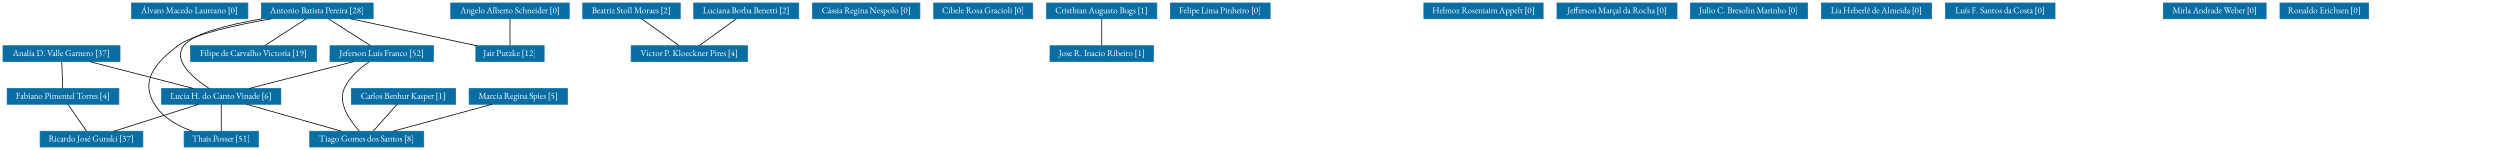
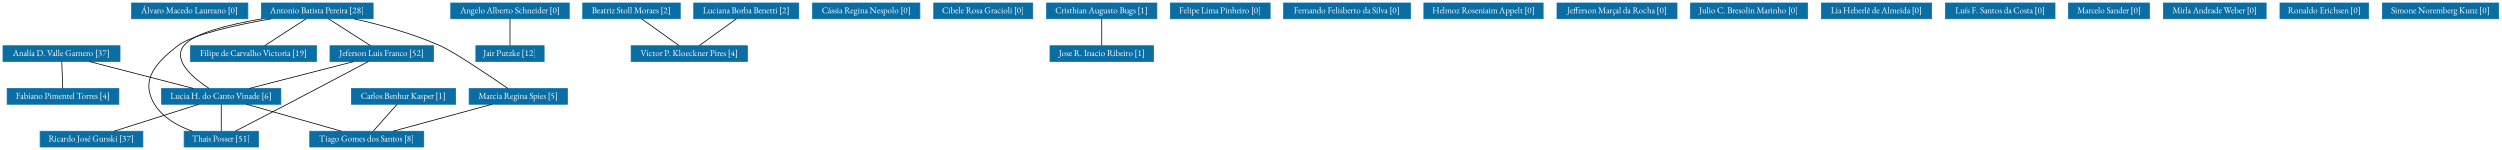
  strict graph {
    fontname="EB Garamond"
    node [color="#0A6EA4" fontcolor="#FFFFFF" fontname="EB Garamond" fontsize=12 shape=rectangle style=filled]
    edge [fontname="EB Garamond"]
    n1 [height=0.29167 label="Álvaro Macedo Laureano [0]" width=2.1528]
    n2 [height=0.29167 label="Analía D. Valle Garnero [37]" width=2.1667]
    n3 [height=0.29167 label="Fabiano Pimentel Torres [4]" width=2.0694]
    n4 [height=0.29167 label="Lucia H. do Canto Vinade [6]" width=2.2083]
    n5 [height=0.29167 label="Ricardo José Gunski [37]" width=1.9028]
    n6 [height=0.29167 label="Thais Posser [51]" width=1.375]
    n7 [height=0.29167 label="Tiago Gomes dos Santos [8]" width=2.1111]
    n8 [height=0.29167 label="Angelo Alberto Schneider [0]" width=2.1944]
    n9 [height=0.29167 label="Jair Putzke [12]" width=1.2639]
    n10 [height=0.29167 label="Antonio Batista Pereira [28]" width=2.0694]
    n11 [height=0.29167 label="Filipe de Carvalho Victoria [19]" width=2.3333]
    n12 [height=0.29167 label="Jeferson Luis Franco [52]" width=1.9167]
    n13 [height=0.29167 label="Beatriz Stoll Moraes [2]" width=1.8056]
    n14 [height=0.29167 label="Victor P. Kloeckner Pires [4]" width=2.1528]
    n15 [height=0.29167 label="Carlos Benhur Kasper [1]" width=1.9306]
    n16 [height=0.29167 label="Cássia Regina Nespolo [0]" width=1.9861]
    n17 [height=0.29167 label="Cibele Rosa Gracioli [0]" width=1.8333]
    n18 [height=0.29167 label="Cristhian Augusto Bugs [1]" width=2.0417]
    n19 [height=0.29167 label="Jose R. Inacio Ribeiro [1]" width=1.9167]
    n20 [height=0.29167 label="Felipe Lima Pinheiro [0]" width=1.8472]
+   n21 [height=0.29167 label="Fernando Felisberto da Silva [0]" width=2.3472]
    n22 [height=0.29167 label="Helmoz Roseniaim Appelt [0]" width=2.2083]
    n23 [height=0.29167 label="Jefferson Marçal da Rocha [0]" width=2.2222]
    n24 [height=0.29167 label="Julio C. Bresolin Marinho [0]" width=2.1667]
    n25 [height=0.29167 label="Lia Heberlê de Almeida [0]" width=2.0417]
    n26 [height=0.29167 label="Luciana Borba Benetti [2]" width=1.9444]
    n27 [height=0.29167 label="Luís F. Santos da Costa [0]" width=2.0278]
+   n28 [height=0.29167 label="Marcelo Sander [0]" width=1.5]
    n29 [height=0.29167 label="Marcia Regina Spies [5]" width=1.8194]
    n30 [height=0.29167 label="Mirla Andrade Weber [0]" width=1.9028]
    n31 [height=0.29167 label="Ronaldo Erichsen [0]" width=1.6389]
+   n32 [height=0.29167 label="Simone Noremberg Kunz [0]" width=2.1528]
    n2 -- n3
    n2 -- n4
-   n3 -- n5
    n4 -- n5
    n4 -- n6
    n4 -- n7
    n8 -- n9
    n10 -- n4
    n10 -- n6
-   n10 -- n9
+   n10 -- n29
    n10 -- n11
    n10 -- n12
    n12 -- n4
-   n12 -- n7
+   n12 -- n6
    n13 -- n14
    n15 -- n7
    n18 -- n19
    n26 -- n14
    n29 -- n7
  }
